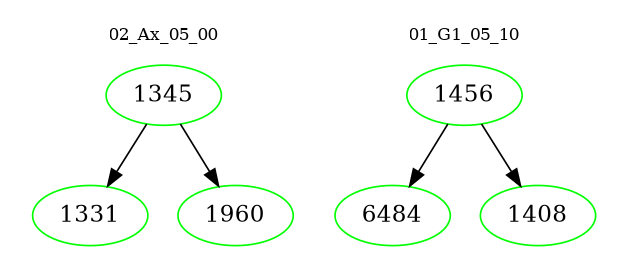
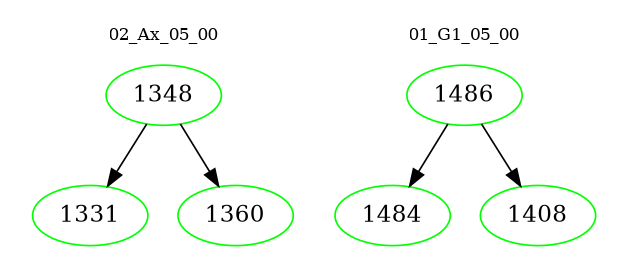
  digraph {
    node [color=green]
    edge [color=black]
-   n1 [label=1345]
+   n1 [label=1348]
    n2 [label=1331]
-   n3 [label=1960]
-   n4 [label=1456]
-   n5 [label=6484]
+   n3 [label=1360]
+   n4 [label=1486]
+   n5 [label=1484]
    n6 [label=1408]
    subgraph cluster_1 {
      color=white
      fontsize=10
      label="02_Ax_05_00"
      n1
      n2
      n3
    }
    subgraph cluster_2 {
      color=white
      fontsize=10
-     label="01_G1_05_10"
+     label="01_G1_05_00"
      n4
      n5
      n6
    }
    n1 -> n2
    n1 -> n3
    n4 -> n5
    n4 -> n6
  }
